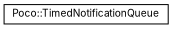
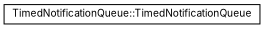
  digraph {
    rankdir=LR
    fontname=Inter
-   n1 [color=black fillcolor=white fontname=Inter fontsize=10 height=0.2 label="Poco::TimedNotificationQueue" shape=record style=filled width=0.4]
+   n1 [color=black fillcolor=white fontname=Inter fontsize=10 height=0.2 label="TimedNotificationQueue::TimedNotificationQueue" shape=record style=filled width=0.4]
  }
